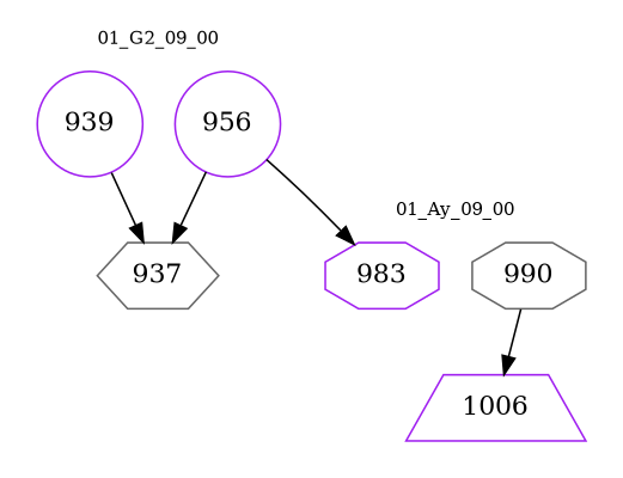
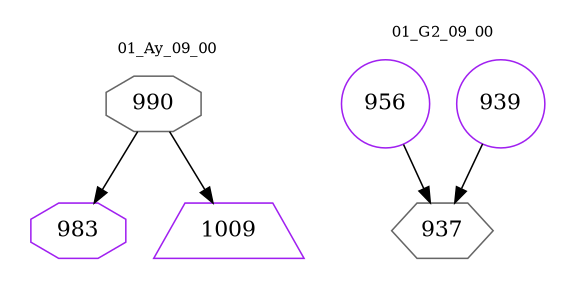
  digraph {
    node [color=purple shape=octagon]
    edge [color=black]
    n1 [color=gray40 label=990]
    n2 [label=983]
-   n3 [label=1006 shape=trapezium]
+   n3 [label=1009 shape=trapezium]
    n4 [label=939 shape=circle]
    n5 [color=gray40 label=937 shape=hexagon]
    n6 [label=956 shape=circle]
    subgraph cluster_1 {
      color=white
      fontsize=10
      label="01_Ay_09_00"
      n1
      n2
      n3
    }
    subgraph cluster_2 {
      color=white
      fontsize=10
      label="01_G2_09_00"
      n4
      n5
      n6
    }
-   n6 -> n2
+   n1 -> n2
    n1 -> n3
    n4 -> n5
    n6 -> n5
  }
